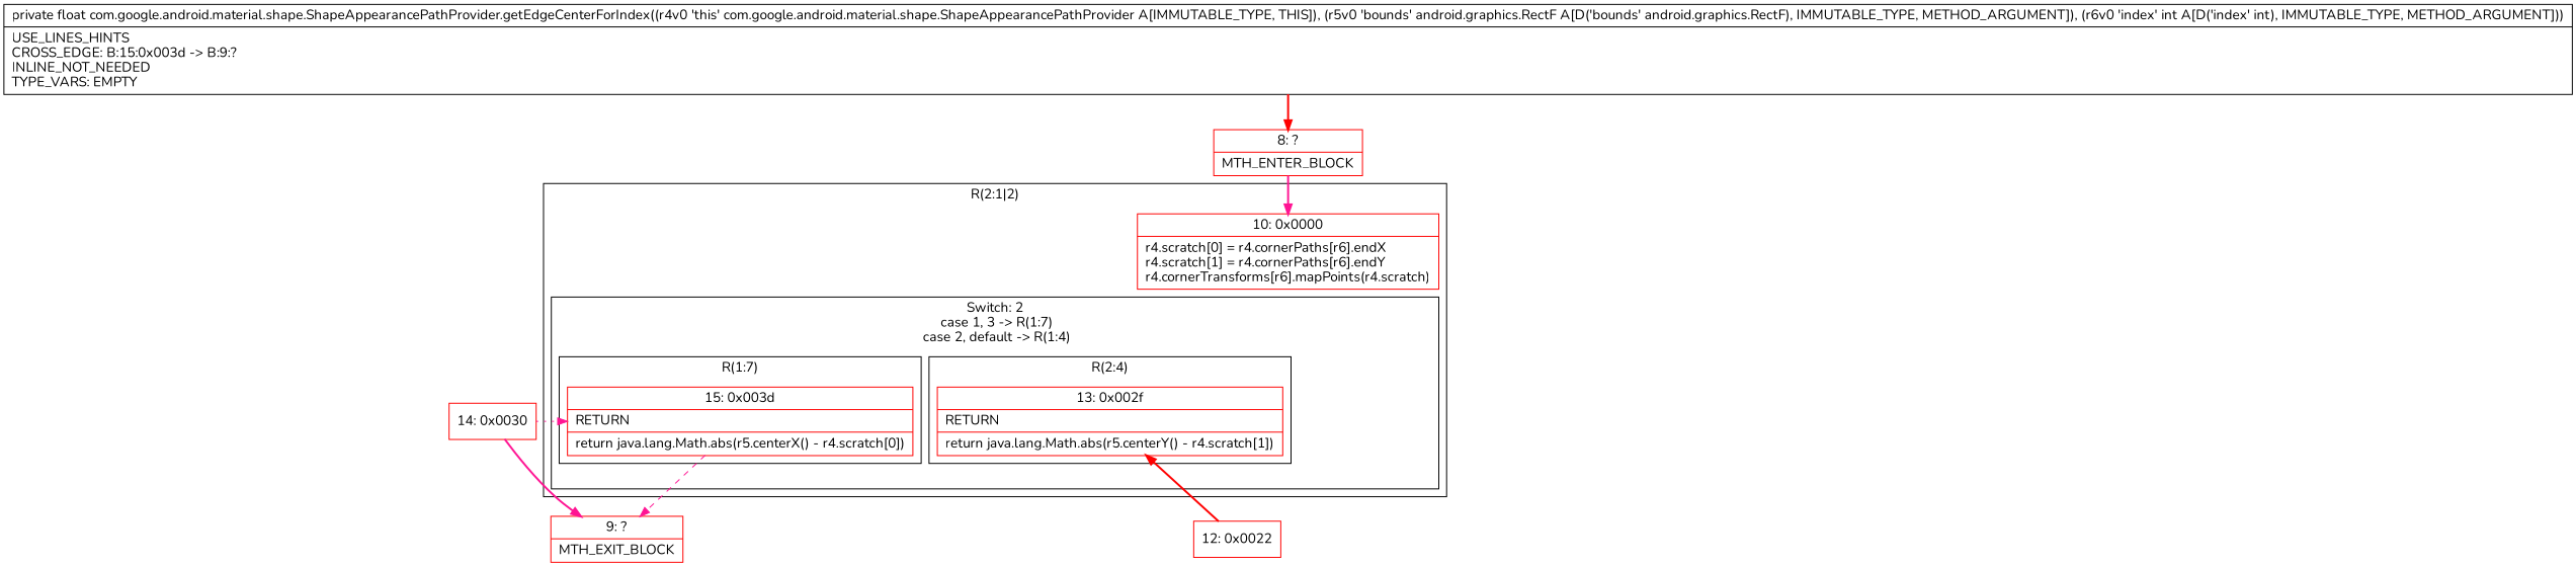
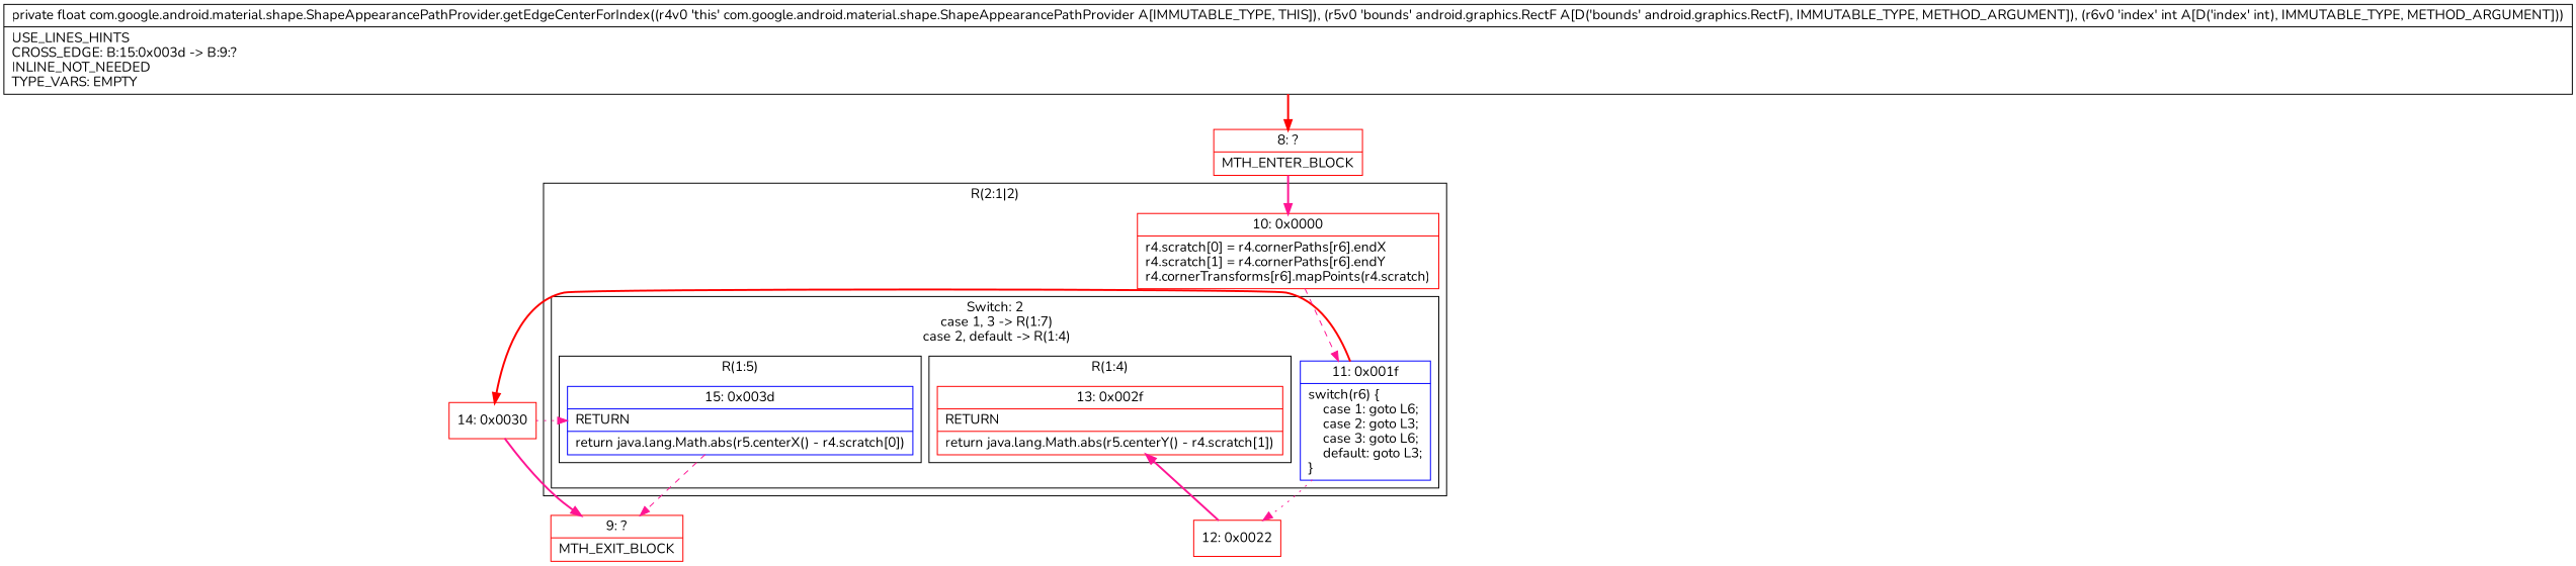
  digraph {
    fontname=Nunito
    node [color=red fontname=Nunito shape=record]
    edge [color=deeppink fontname=Nunito style=bold]
-   n1 [label="{15\:\ 0x003d|RETURN\l|return java.lang.Math.abs(r5.centerX() \- r4.scratch[0])\l}"]
+   n1 [color=blue label="{15\:\ 0x003d|RETURN\l|return java.lang.Math.abs(r5.centerX() \- r4.scratch[0])\l}"]
    n2 [label="{13\:\ 0x002f|RETURN\l|return java.lang.Math.abs(r5.centerY() \- r4.scratch[1])\l}"]
+   n3 [color=blue label="{11\:\ 0x001f|switch(r6) \{\l    case 1: goto L6;\l    case 2: goto L3;\l    case 3: goto L6;\l    default: goto L3;\l\}\l}"]
    n4 [label="{10\:\ 0x0000|r4.scratch[0] = r4.cornerPaths[r6].endX\lr4.scratch[1] = r4.cornerPaths[r6].endY\lr4.cornerTransforms[r6].mapPoints(r4.scratch)\l}"]
    n5 [label="{9\:\ ?|MTH_EXIT_BLOCK\l}"]
    n6 [label="{12\:\ 0x0022}"]
    n7 [label="{14\:\ 0x0030}"]
    n8 [label="{8\:\ ?|MTH_ENTER_BLOCK\l}"]
    n9 [label="{private float com.google.android.material.shape.ShapeAppearancePathProvider.getEdgeCenterForIndex((r4v0 'this' com.google.android.material.shape.ShapeAppearancePathProvider A[IMMUTABLE_TYPE, THIS]), (r5v0 'bounds' android.graphics.RectF A[D('bounds' android.graphics.RectF), IMMUTABLE_TYPE, METHOD_ARGUMENT]), (r6v0 'index' int A[D('index' int), IMMUTABLE_TYPE, METHOD_ARGUMENT]))  | USE_LINES_HINTS\lCROSS_EDGE: B:15:0x003d \-\> B:9:?\lINLINE_NOT_NEEDED\lTYPE_VARS: EMPTY\l}" color=""]
    subgraph cluster_1 {
      label="R(2:1|2)"
      n4
      subgraph cluster_2 {
        label="Switch: 2\n case 1, 3 -> R(1:7)\n case 2, default -> R(1:4)"
+       n3
        subgraph cluster_3 {
-         label="R(1:7)"
+         label="R(1:5)"
          n1
        }
        subgraph cluster_4 {
-         label="R(2:4)"
+         label="R(1:4)"
          n2
        }
      }
    }
    n1 -> n5 [style=dashed]
-   n6 -> n2 [color=red]
+   n3 -> n6 [style=dotted]
+   n3 -> n7 [color=red]
+   n4 -> n3 [style=dashed]
+   n6 -> n2
    n7 -> n1 [style=dotted]
    n7 -> n5
    n8 -> n4
    n9 -> n8 [color=red]
  }
